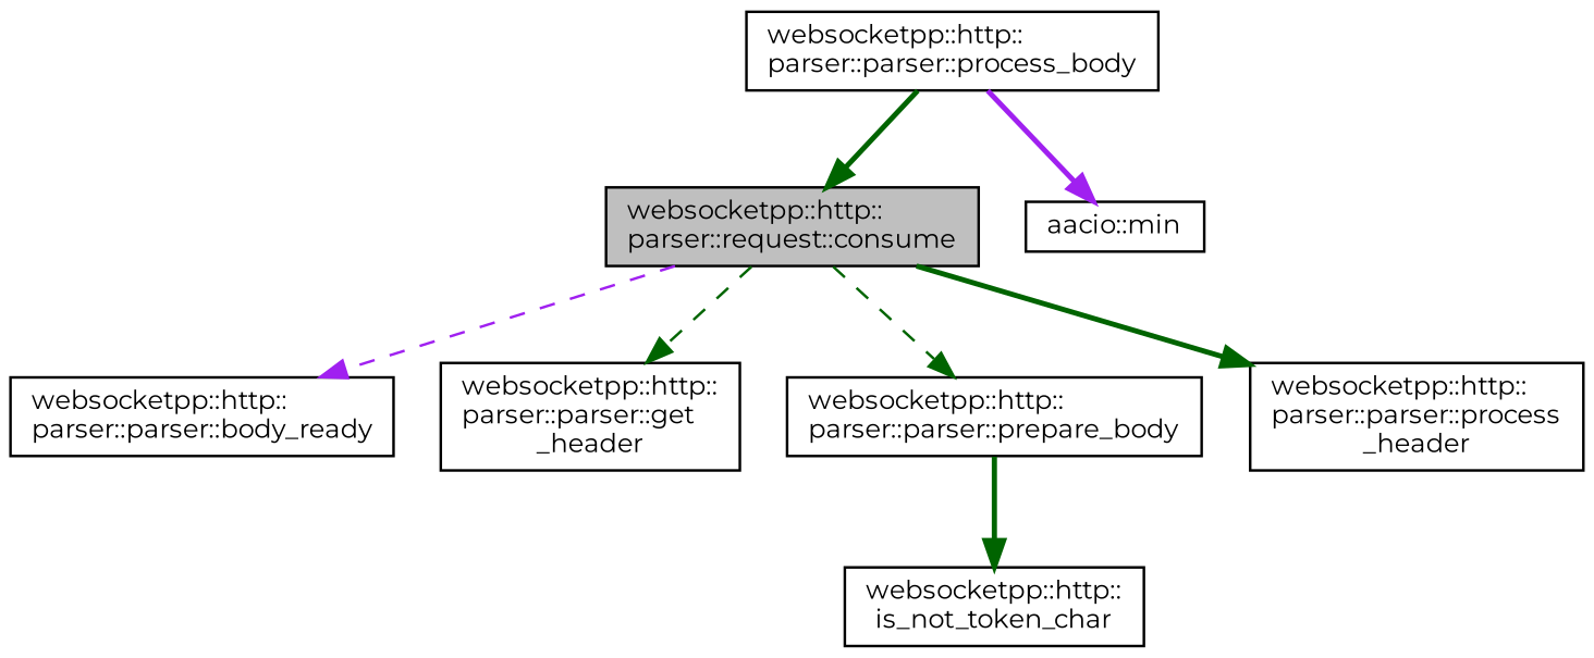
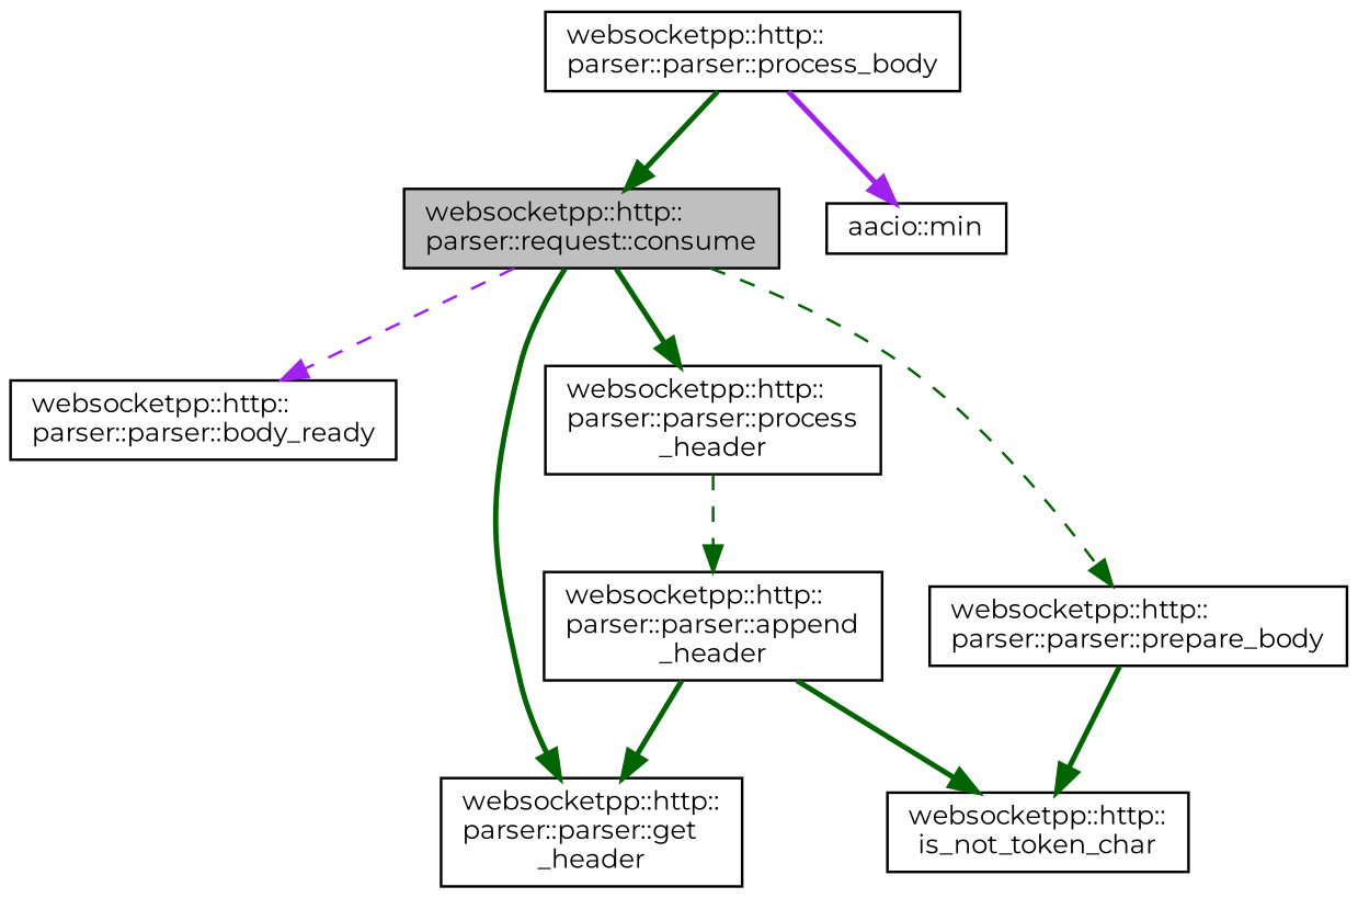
  digraph {
    fontname=Montserrat
    rankdir=TB
    node [color=black fillcolor=white fontname=Montserrat fontsize=10 shape=record style=filled]
    edge [color=darkgreen fontname=Montserrat fontsize=10 labelfontname=Helvetica labelfontsize=10 style=bold]
    n1 [fillcolor=grey75 fontcolor=black height=0.2 label="websocketpp::http::\lparser::request::consume" width=0.4]
    n2 [height=0.2 label="websocketpp::http::\lparser::parser::body_ready" width=0.4]
    n3 [height=0.2 label="websocketpp::http::\lparser::parser::get\l_header" width=0.4]
    n4 [height=0.2 label="websocketpp::http::\lparser::parser::prepare_body" width=0.4]
    n5 [height=0.2 label="websocketpp::http::\lparser::parser::process\l_header" width=0.4]
    n6 [height=0.2 label="websocketpp::http::\lparser::parser::process_body" width=0.4]
    n7 [height=0.2 label="aacio::min" width=0.4]
    n8 [height=0.2 label="websocketpp::http::\lis_not_token_char" width=0.4]
+   n9 [height=0.2 label="websocketpp::http::\lparser::parser::append\l_header" width=0.4]
    n1 -> n2 [color=purple style=dashed]
-   n1 -> n3 [style=dashed]
+   n1 -> n3
    n1 -> n4 [style=dashed]
    n1 -> n5
    n4 -> n8
+   n5 -> n9 [style=dashed]
    n6 -> n1
    n6 -> n7 [color=purple]
+   n9 -> n3
+   n9 -> n8
  }
